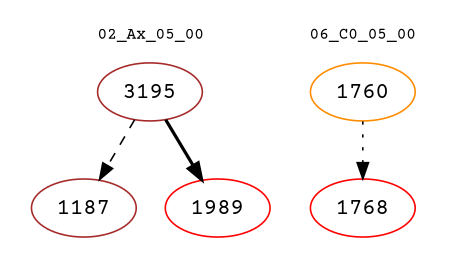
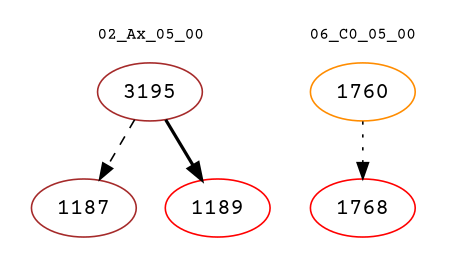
  digraph {
    fontname="Courier Prime"
    node [color=brown fontname="Courier Prime"]
    edge [color=black fontname="Courier Prime"]
    n1 [label=3195]
    n2 [label=1187]
-   n3 [color=red label=1989]
+   n3 [color=red label=1189]
    n4 [color=darkorange label=1760]
    n5 [color=red label=1768]
    subgraph cluster_1 {
      color=white
      fontsize=10
      label="02_Ax_05_00"
      n1
      n2
      n3
    }
    subgraph cluster_2 {
      color=white
      fontsize=10
      label="06_C0_05_00"
      n4
      n5
    }
    n1 -> n2 [style=dashed]
    n1 -> n3 [style=bold]
    n4 -> n5 [style=dotted]
  }
